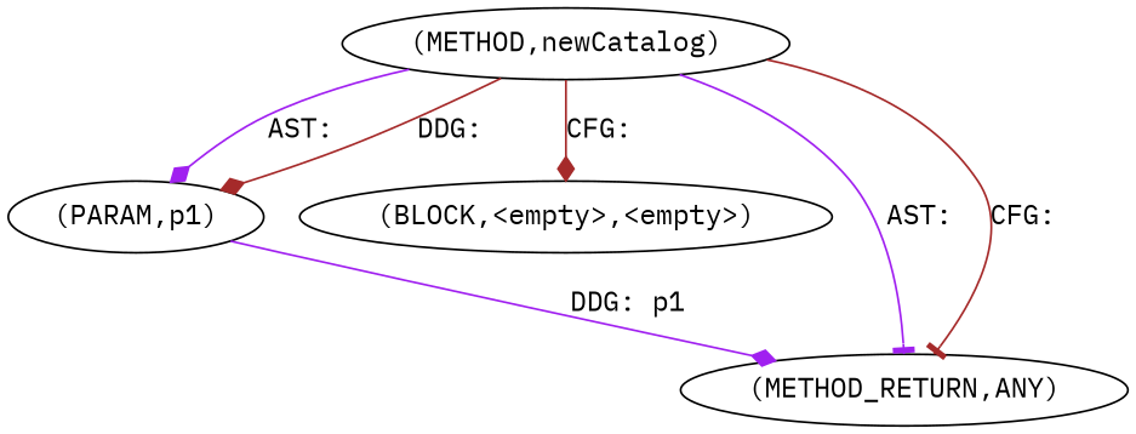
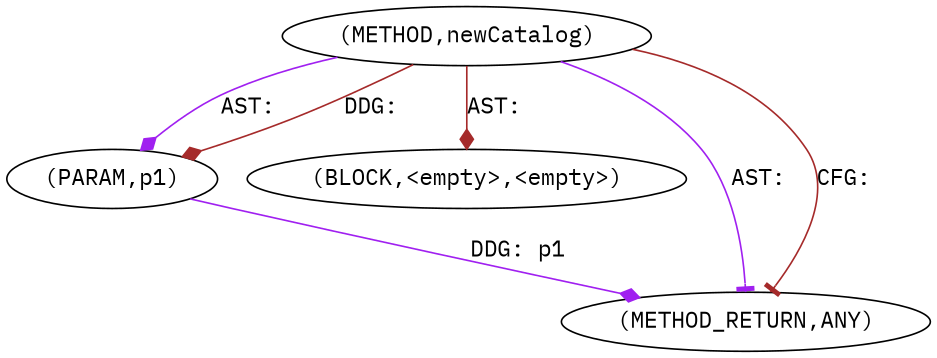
  digraph {
    fontname="IBM Plex Mono"
    node [fontname="IBM Plex Mono"]
    edge [arrowhead=diamond color=purple fontname="IBM Plex Mono"]
    n1 [label=<(METHOD,newCatalog)>]
    n2 [label=<(PARAM,p1)>]
    n3 [label=<(BLOCK,&lt;empty&gt;,&lt;empty&gt;)>]
    n4 [label=<(METHOD_RETURN,ANY)>]
    n1 -> n2 [label="AST: "]
    n1 -> n2 [color=brown label="DDG: "]
-   n1 -> n3 [color=brown label="CFG: "]
+   n1 -> n3 [color=brown label="AST: "]
    n1 -> n4 [arrowhead=tee label="AST: "]
    n1 -> n4 [arrowhead=tee color=brown label="CFG: "]
    n2 -> n4 [label="DDG: p1"]
  }
